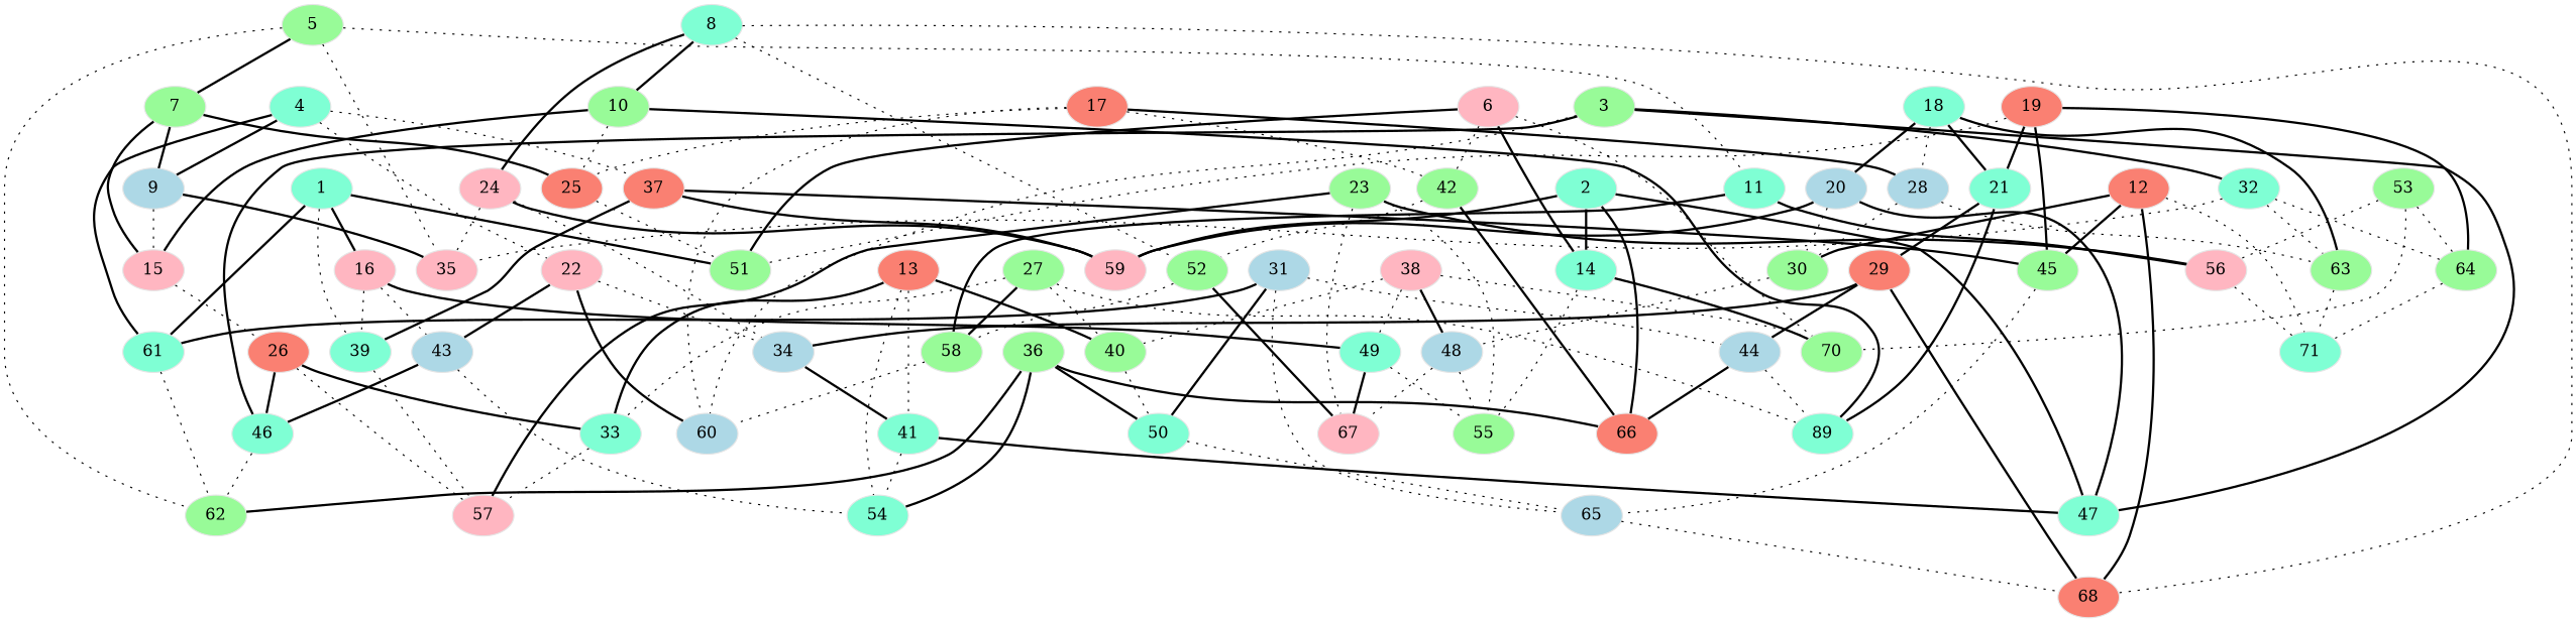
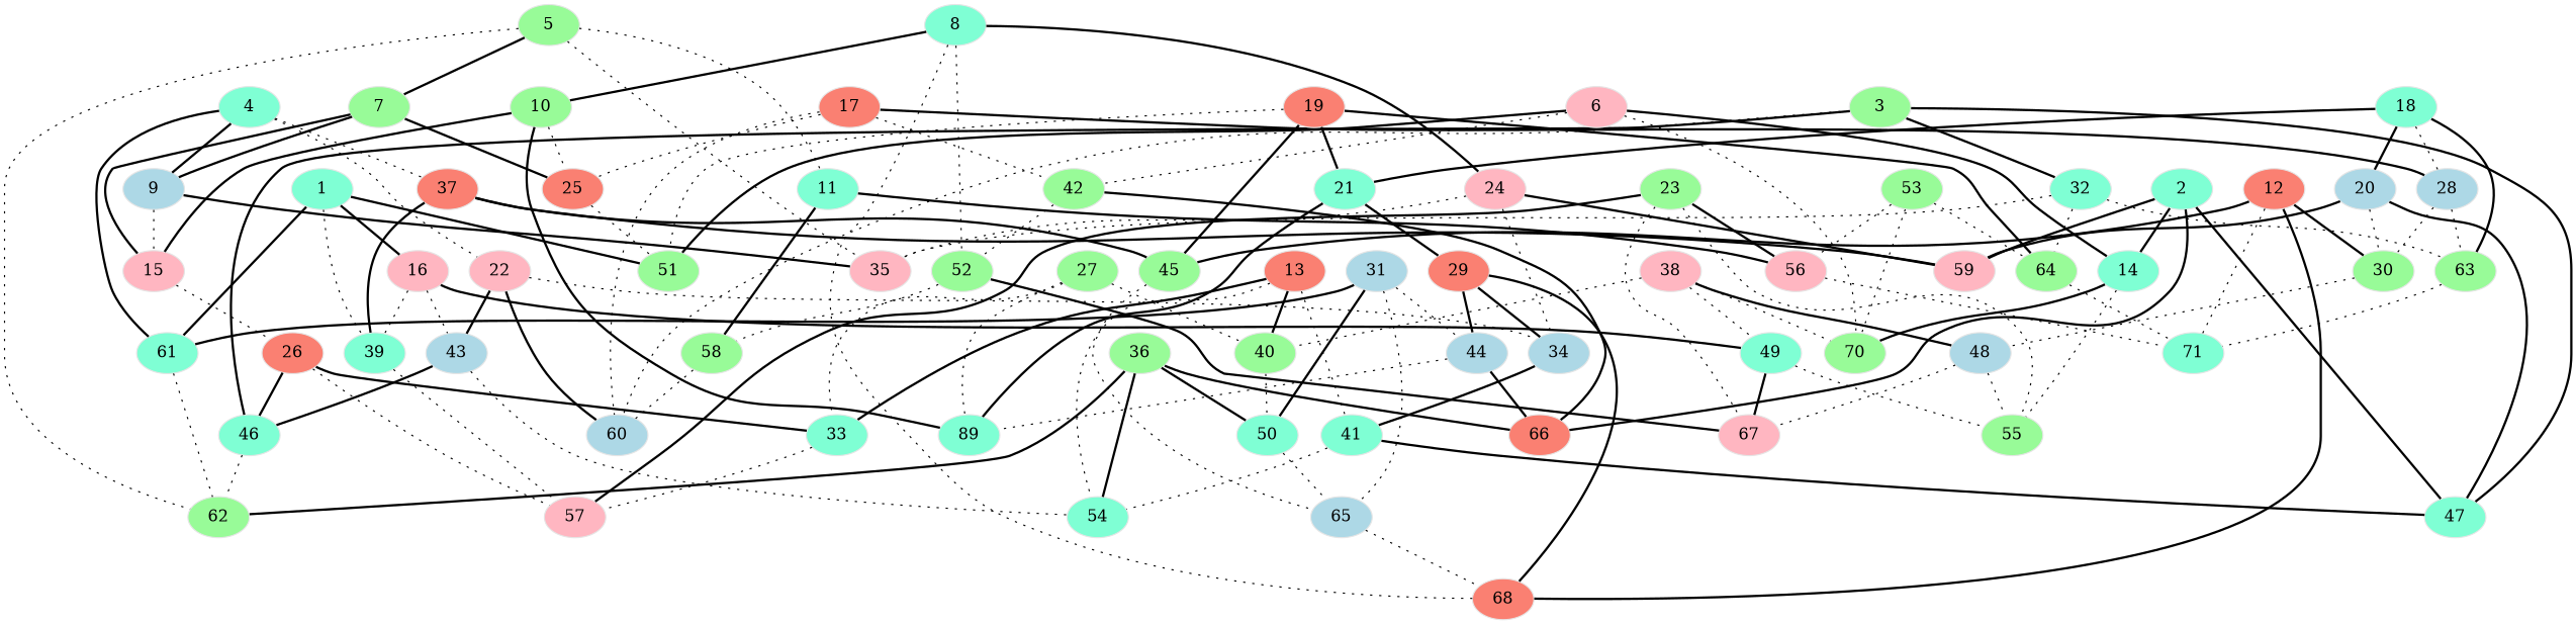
  graph {
    node [color=gray90 fillcolor=aquamarine style=filled]
    edge [style=bold]
    16 [fillcolor=lightpink]
    1
    39
    51 [fillcolor=palegreen]
    61
    43 [fillcolor=lightblue]
    49
    57 [fillcolor=lightpink]
    62 [fillcolor=palegreen]
    2
    14
    47
    59 [fillcolor=lightpink]
    66 [fillcolor=salmon]
    70 [fillcolor=palegreen]
    55 [fillcolor=palegreen]
    3 [fillcolor=palegreen]
    32
    46
    60 [fillcolor=lightblue]
    35 [fillcolor=lightpink]
    63 [fillcolor=palegreen]
    64 [fillcolor=palegreen]
    4
    9 [fillcolor=lightblue]
    22 [fillcolor=lightpink]
    37 [fillcolor=salmon]
    15 [fillcolor=lightpink]
    34 [fillcolor=lightblue]
    45 [fillcolor=palegreen]
    5 [fillcolor=palegreen]
    7 [fillcolor=palegreen]
    11
    25 [fillcolor=salmon]
    56 [fillcolor=lightpink]
    58 [fillcolor=palegreen]
    6 [fillcolor=lightpink]
    42 [fillcolor=palegreen]
    52 [fillcolor=palegreen]
    26 [fillcolor=salmon]
    10 [fillcolor=palegreen]
    8
    24 [fillcolor=lightpink]
    68 [fillcolor=salmon]
    n45 [label=89]
    67 [fillcolor=lightpink]
    53 [fillcolor=palegreen]
    71
    12 [fillcolor=salmon]
    30 [fillcolor=palegreen]
    48 [fillcolor=lightblue]
    65 [fillcolor=lightblue]
    13 [fillcolor=salmon]
    33
    40 [fillcolor=palegreen]
    41
    54
    50
    17 [fillcolor=salmon]
    28 [fillcolor=lightblue]
    18
    20 [fillcolor=lightblue]
    21
    29 [fillcolor=salmon]
    19 [fillcolor=salmon]
    44 [fillcolor=lightblue]
    23 [fillcolor=palegreen]
    27 [fillcolor=palegreen]
    31 [fillcolor=lightblue]
    36 [fillcolor=palegreen]
    38 [fillcolor=lightpink]
    16 -- 39 [style=dotted]
    16 -- 43 [style=dotted]
    16 -- 49
    1 -- 16
    1 -- 39 [style=dotted]
    1 -- 51
    1 -- 61
    39 -- 57 [style=dotted]
    61 -- 62 [style=dotted]
    43 -- 46
    43 -- 54 [style=dotted]
    49 -- 55 [style=dotted]
    49 -- 67
    2 -- 14
    2 -- 47
    2 -- 59
    2 -- 66
    14 -- 70
    14 -- 55 [style=dotted]
    3 -- 47
    3 -- 32
    3 -- 46
    3 -- 60 [style=dotted]
    32 -- 35 [style=dotted]
    32 -- 63 [style=dotted]
    32 -- 64 [style=dotted]
    46 -- 62 [style=dotted]
    63 -- 71 [style=dotted]
    64 -- 71 [style=dotted]
    4 -- 61
    4 -- 9
    4 -- 22 [style=dotted]
    4 -- 37 [style=dotted]
    9 -- 35
    9 -- 15 [style=dotted]
    22 -- 43
    22 -- 60
    22 -- 34 [style=dotted]
    37 -- 39
    37 -- 59
    37 -- 45
    15 -- 26 [style=dotted]
    34 -- 41
    45 -- 65 [style=dotted]
    5 -- 62 [style=dotted]
    5 -- 35 [style=dotted]
    5 -- 7
    5 -- 11 [style=dotted]
    7 -- 9
    7 -- 15
    7 -- 25
    11 -- 56
    11 -- 58
    25 -- 51 [style=dotted]
    56 -- 71 [style=dotted]
    58 -- 60 [style=dotted]
    6 -- 51
    6 -- 14
    6 -- 70 [style=dotted]
    6 -- 42 [style=dotted]
    42 -- 66
    42 -- 52 [style=dotted]
    52 -- 58 [style=dotted]
    52 -- 67
    26 -- 57 [style=dotted]
    26 -- 46
    26 -- 33
    10 -- 15
    10 -- 25 [style=dotted]
    10 -- n45
    8 -- 52 [style=dotted]
    8 -- 10
    8 -- 24
    8 -- 68 [style=dotted]
    24 -- 59
    24 -- 35 [style=dotted]
    24 -- 34 [style=dotted]
    53 -- 70 [style=dotted]
    53 -- 64 [style=dotted]
    53 -- 56 [style=dotted]
    12 -- 45
    12 -- 68
    12 -- 71 [style=dotted]
    12 -- 30
    30 -- 48 [style=dotted]
    48 -- 55 [style=dotted]
    48 -- 67 [style=dotted]
    65 -- 68 [style=dotted]
    13 -- 33
    13 -- 40
    13 -- 41 [style=dotted]
    13 -- 54 [style=dotted]
    33 -- 57 [style=dotted]
    40 -- 50 [style=dotted]
    41 -- 47
    41 -- 54 [style=dotted]
    50 -- 65 [style=dotted]
    17 -- 60 [style=dotted]
    17 -- 25 [style=dotted]
    17 -- 42 [style=dotted]
    17 -- 28
    28 -- 63 [style=dotted]
    28 -- 30 [style=dotted]
    18 -- 63
    18 -- 28 [style=dotted]
    18 -- 20
    18 -- 21
    20 -- 47
    20 -- 59
    20 -- 30 [style=dotted]
    21 -- n45
    21 -- 29
    29 -- 34
    29 -- 68
    29 -- 44
    19 -- 51 [style=dotted]
    19 -- 64
    19 -- 45
    19 -- 21
    44 -- 66
    44 -- n45 [style=dotted]
    23 -- 57
    23 -- 55 [style=dotted]
    23 -- 56
    23 -- 67 [style=dotted]
-   27 -- 58
    27 -- n45 [style=dotted]
    27 -- 33 [style=dotted]
    27 -- 40 [style=dotted]
    31 -- 61
    31 -- 65 [style=dotted]
    31 -- 50
    31 -- 44 [style=dotted]
    36 -- 62
    36 -- 66
    36 -- 54
    36 -- 50
    38 -- 49 [style=dotted]
    38 -- 70 [style=dotted]
    38 -- 48
    38 -- 40 [style=dotted]
  }
